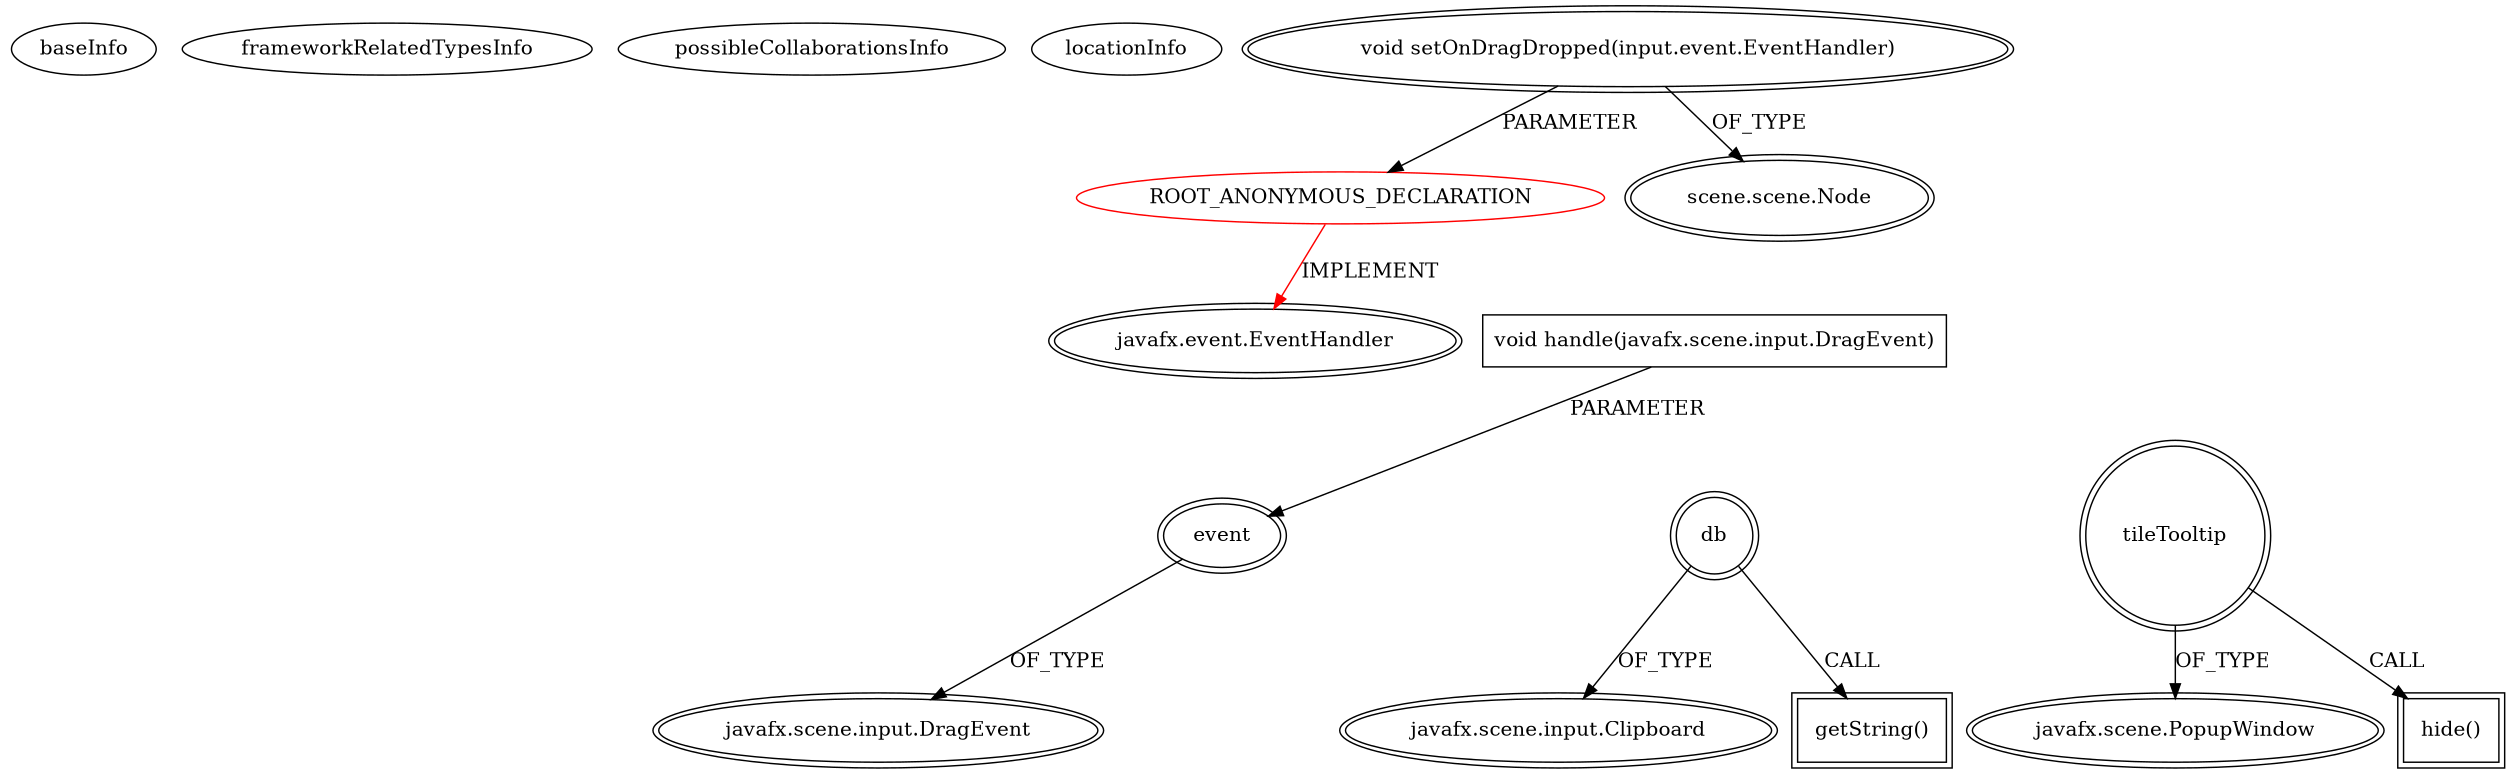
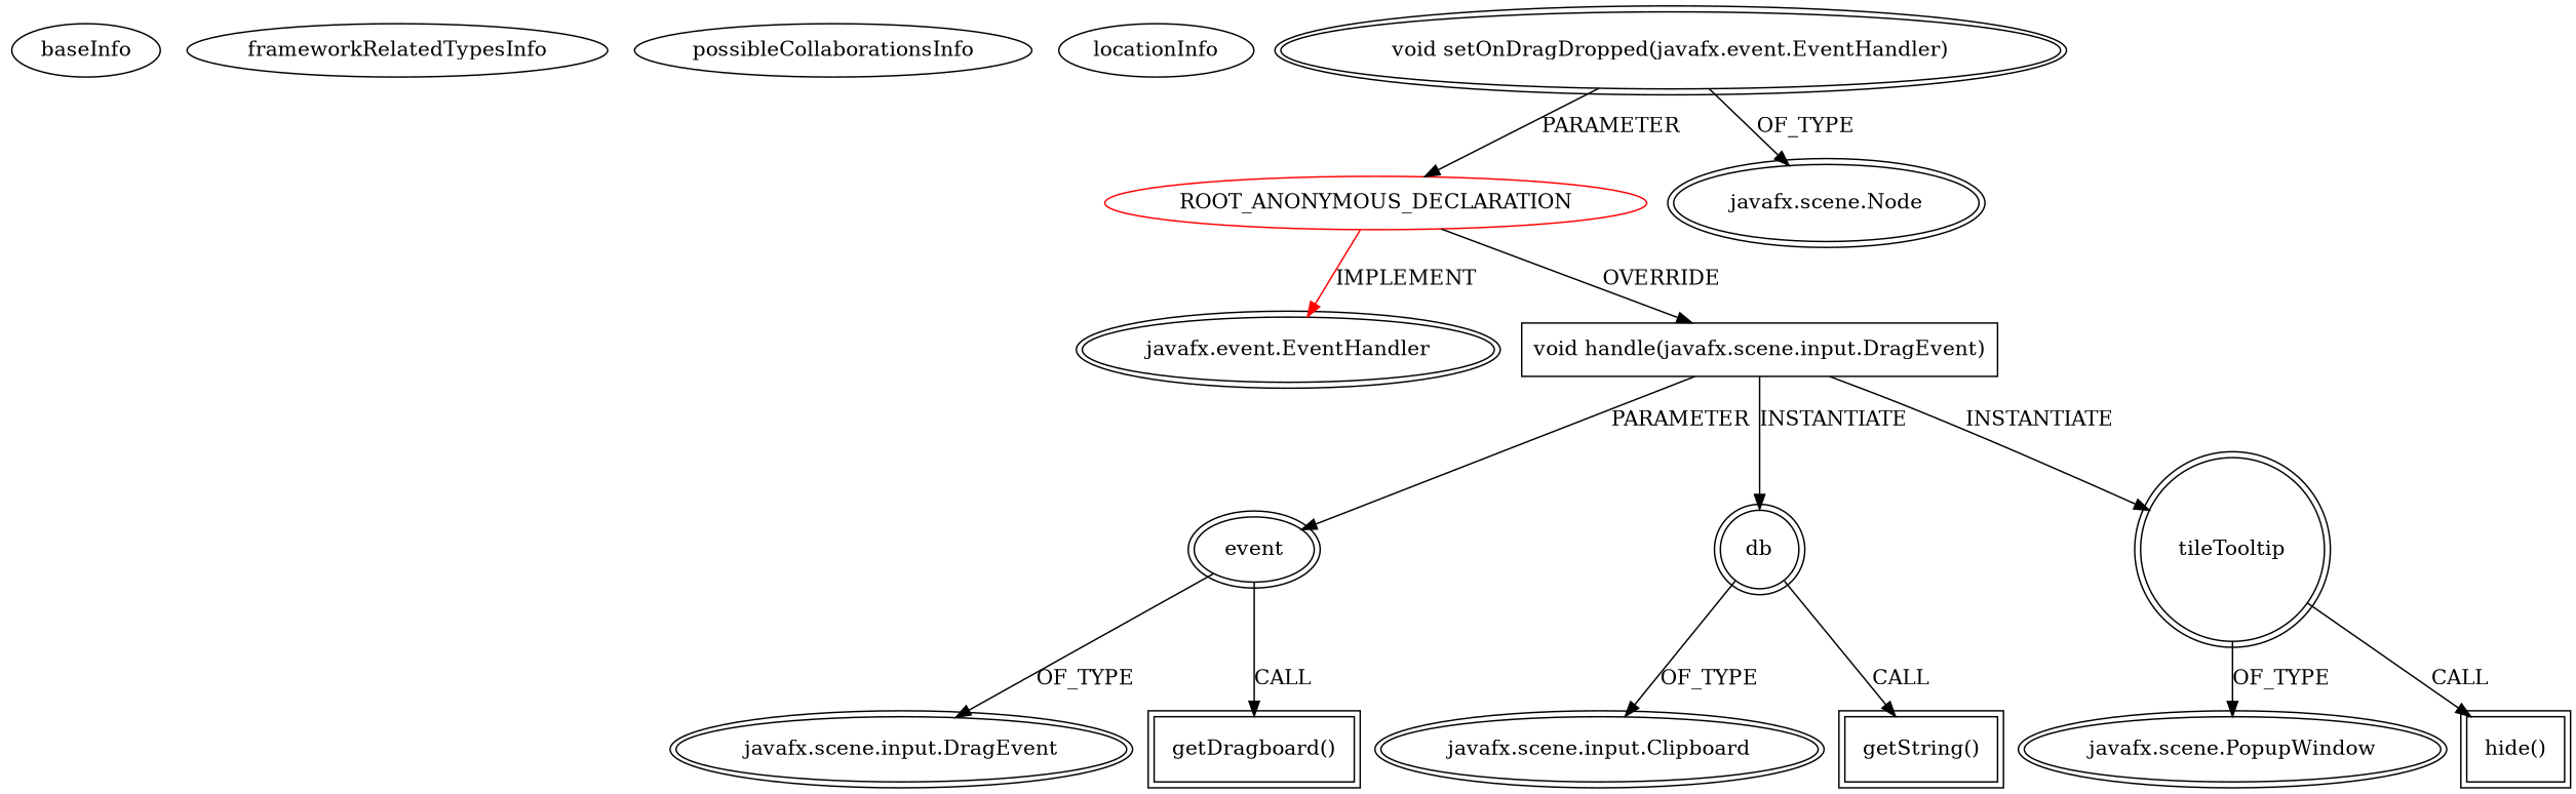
  digraph {
    node [isFrameworkType=true peripheries=2]
    baseInfo [category=extension_graph graphId=3896 isAnonymous=true possibleRelation=false isFrameworkType="" peripheries=""]
    frameworkRelatedTypesInfo [0="javafx.event.EventHandler" isFrameworkType="" peripheries=""]
    possibleCollaborationsInfo [isFrameworkType="" peripheries=""]
    locationInfo [contextSignature="void registerDragability()" filePath="/prashker-KingsSGF/KingsSGF-master/src/uiSam/ThingBowlView.java" graphId=3896 projectName="prashker-KingsSGF" isFrameworkType="" peripheries=""]
    n5 [color=red isFrameworkType=false label=ROOT_ANONYMOUS_DECLARATION vertexType=ROOT_ANONYMOUS_DECLARATION peripheries=""]
    n6 [label="javafx.event.EventHandler" vertexType=FRAMEWORK_INTERFACE_TYPE]
    n7 [isFrameworkType=false label="void handle(javafx.scene.input.DragEvent)" shape=box vertexType=OVERRIDING_METHOD_DECLARATION peripheries=""]
    n8 [label=event vertexType=PARAMETER_DECLARATION]
    n9 [label=db shape=circle vertexType=VARIABLE_EXPRESION]
    n10 [label=tileTooltip shape=circle vertexType=VARIABLE_EXPRESION]
-   n11 [label="void setOnDragDropped(input.event.EventHandler)" vertexType=OUTSIDE_CALL]
-   n12 [label="scene.scene.Node" vertexType=FRAMEWORK_CLASS_TYPE]
+   n11 [label="void setOnDragDropped(javafx.event.EventHandler)" vertexType=OUTSIDE_CALL]
+   n12 [label="javafx.scene.Node" vertexType=FRAMEWORK_CLASS_TYPE]
    n13 [label="javafx.scene.input.DragEvent" vertexType=FRAMEWORK_CLASS_TYPE]
+   n14 [label="getDragboard()" shape=box vertexType=INSIDE_CALL]
    n15 [label="javafx.scene.input.Clipboard" vertexType=FRAMEWORK_CLASS_TYPE]
    n16 [label="getString()" shape=box vertexType=INSIDE_CALL]
    n17 [label="javafx.scene.PopupWindow" vertexType=FRAMEWORK_CLASS_TYPE]
    n18 [label="hide()" shape=box vertexType=INSIDE_CALL]
    n5 -> n6 [color=red label=IMPLEMENT]
+   n5 -> n7 [label=OVERRIDE]
    n7 -> n8 [label=PARAMETER]
+   n7 -> n9 [label=INSTANTIATE]
+   n7 -> n10 [label=INSTANTIATE]
    n8 -> n13 [label=OF_TYPE]
+   n8 -> n14 [label=CALL]
    n9 -> n15 [label=OF_TYPE]
    n9 -> n16 [label=CALL]
    n10 -> n17 [label=OF_TYPE]
    n10 -> n18 [label=CALL]
    n11 -> n5 [label=PARAMETER]
    n11 -> n12 [label=OF_TYPE]
  }
